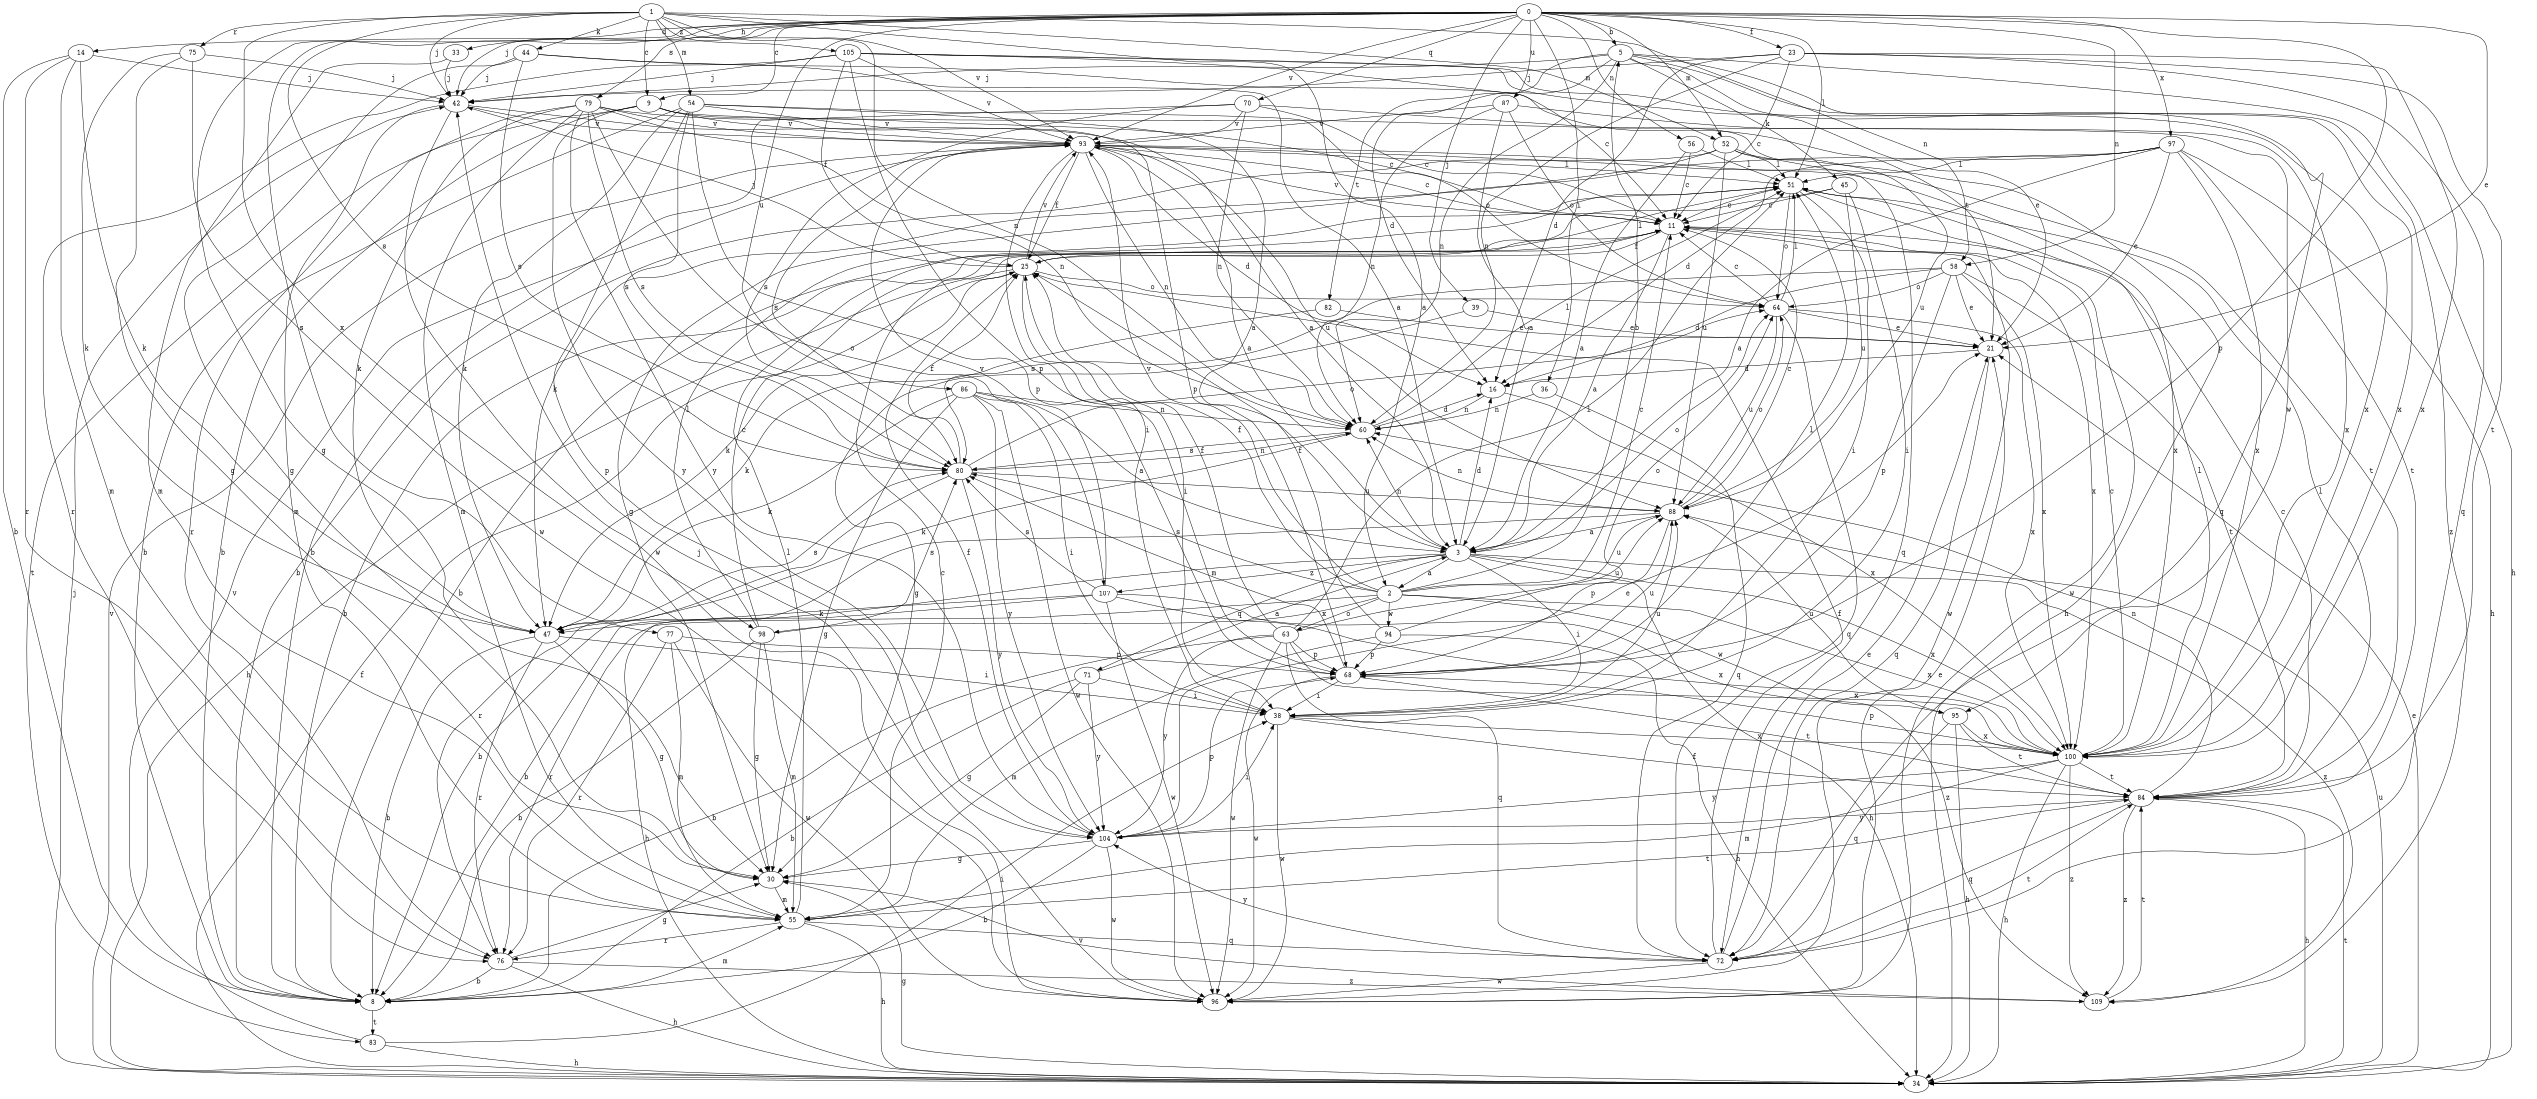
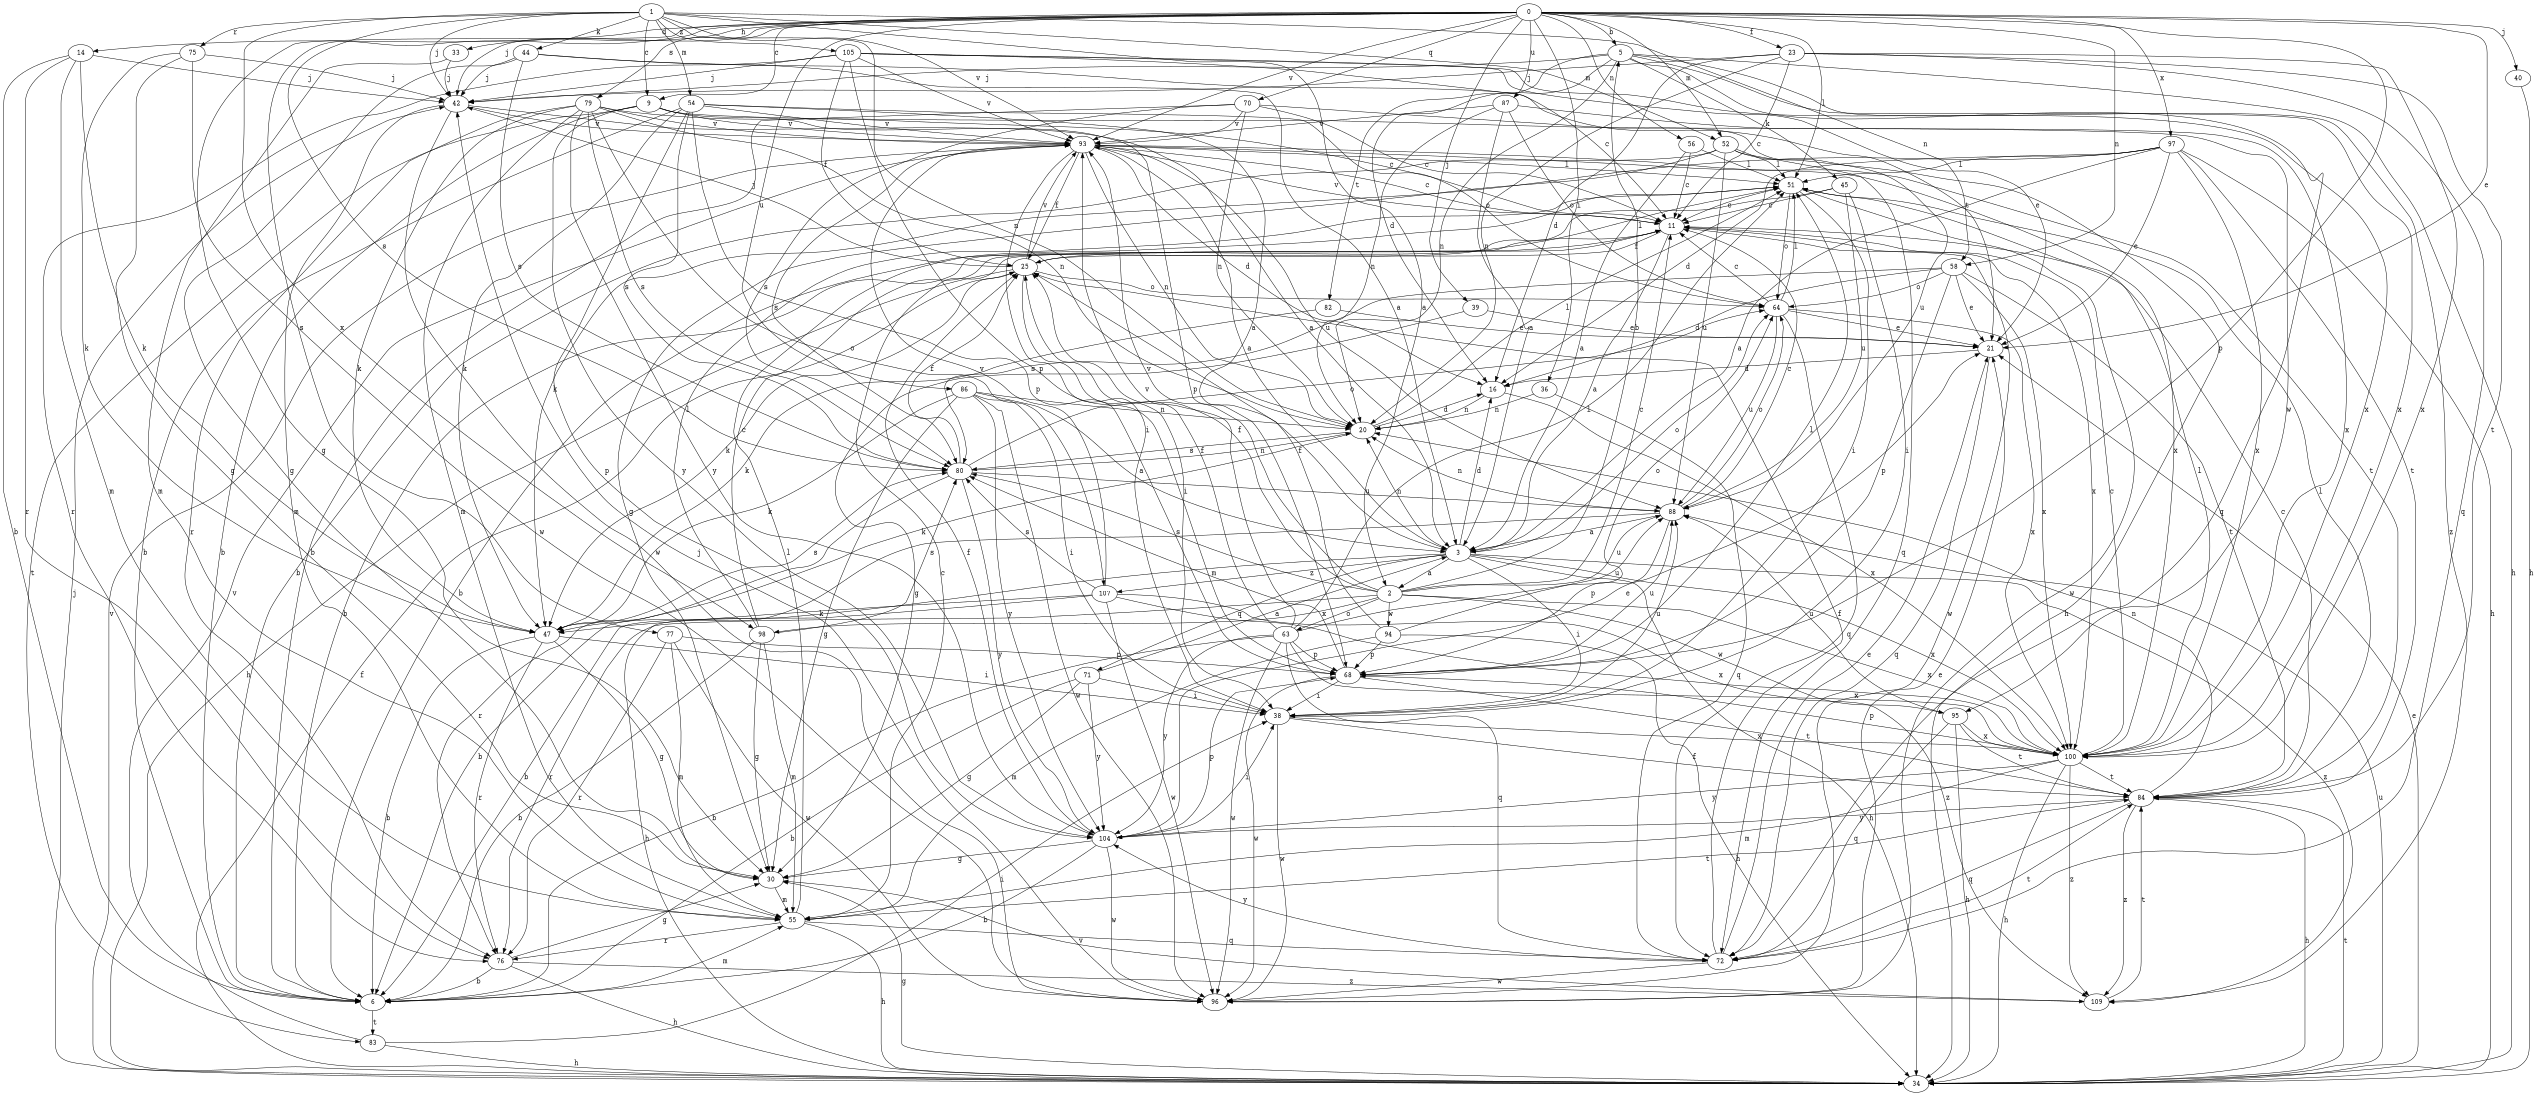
  strict digraph {
    fontname="Courier Prime"
    node [fontname="Courier Prime"]
    edge [fontname="Courier Prime"]
    0
    5
    9
    14
    21
    23
    30
    33
    36
    39
+   40
    42
    51
    52
    56
    58
    68
    70
    77
    79
    86
    87
    93
    97
-   60
+   60 [label=20]
    100
    16
    34
    109
    45
    72
    82
    95
-   8
+   8 [label=6]
    83
    104
    76
    55
    47
    11
    84
    3
    96
    38
    64
    88
    80
    107
    25
    1
    2
    44
    54
    75
    98
    105
    63
    94
    71
    0 -> 5 [label=b]
    0 -> 9 [label=c]
    0 -> 14 [label=d]
    0 -> 21 [label=e]
    0 -> 23 [label=f]
    0 -> 30 [label=g]
    0 -> 33 [label=h]
    0 -> 36 [label=i]
    0 -> 39 [label=j]
+   0 -> 40 [label=j]
    0 -> 42 [label=j]
    0 -> 51 [label=l]
    0 -> 52 [label=m]
    0 -> 56 [label=n]
    0 -> 58 [label=n]
    0 -> 68 [label=p]
    0 -> 70 [label=q]
    0 -> 77 [label=s]
    0 -> 79 [label=s]
    0 -> 86 [label=u]
    0 -> 87 [label=u]
    0 -> 93 [label=v]
    0 -> 97 [label=x]
    5 -> 42 [label=j]
    5 -> 60 [label=n]
    5 -> 100 [label=x]
    5 -> 16 [label=d]
    5 -> 34 [label=h]
    5 -> 109 [label=z]
    5 -> 45 [label=k]
    5 -> 72 [label=q]
    5 -> 82 [label=t]
    9 -> 68 [label=p]
    9 -> 93 [label=v]
    9 -> 95 [label=w]
    9 -> 8 [label=b]
    9 -> 83 [label=t]
    9 -> 104 [label=y]
    14 -> 42 [label=j]
    14 -> 8 [label=b]
    14 -> 76 [label=r]
    14 -> 55 [label=m]
    14 -> 47 [label=k]
    21 -> 16 [label=d]
    21 -> 72 [label=q]
    23 -> 42 [label=j]
    23 -> 60 [label=n]
    23 -> 100 [label=x]
    23 -> 16 [label=d]
    23 -> 72 [label=q]
    23 -> 11 [label=c]
    23 -> 84 [label=t]
    30 -> 55 [label=m]
    33 -> 42 [label=j]
    33 -> 55 [label=m]
    36 -> 60 [label=n]
    36 -> 72 [label=q]
    39 -> 21 [label=e]
    39 -> 30 [label=g]
+   40 -> 34 [label=h]
    42 -> 93 [label=v]
    42 -> 55 [label=m]
    42 -> 3 [label=a]
    42 -> 96 [label=w]
    51 -> 11 [label=c]
    51 -> 96 [label=w]
    51 -> 38 [label=i]
    51 -> 64 [label=o]
    52 -> 30 [label=g]
    52 -> 51 [label=l]
    52 -> 34 [label=h]
    52 -> 72 [label=q]
    52 -> 8 [label=b]
    52 -> 88 [label=u]
    56 -> 51 [label=l]
    56 -> 11 [label=c]
    56 -> 3 [label=a]
    58 -> 21 [label=e]
    58 -> 68 [label=p]
    58 -> 100 [label=x]
    58 -> 16 [label=d]
    58 -> 84 [label=t]
    58 -> 64 [label=o]
    58 -> 80 [label=s]
    68 -> 51 [label=l]
    68 -> 84 [label=t]
    68 -> 96 [label=w]
    68 -> 38 [label=i]
    68 -> 88 [label=u]
    68 -> 80 [label=m]
    70 -> 93 [label=v]
    70 -> 60 [label=n]
    70 -> 8 [label=b]
    70 -> 11 [label=c]
    70 -> 88 [label=u]
    70 -> 80 [label=s]
    77 -> 68 [label=p]
    77 -> 76 [label=r]
    77 -> 55 [label=m]
    77 -> 96 [label=w]
    79 -> 93 [label=v]
    79 -> 60 [label=n]
    79 -> 104 [label=y]
    79 -> 76 [label=r]
    79 -> 55 [label=m]
    79 -> 47 [label=k]
    79 -> 11 [label=c]
    79 -> 80 [label=s]
    79 -> 107 [label=o]
    86 -> 30 [label=g]
    86 -> 60 [label=n]
    86 -> 104 [label=y]
    86 -> 47 [label=k]
    86 -> 3 [label=a]
    86 -> 96 [label=w]
    86 -> 38 [label=i]
    87 -> 93 [label=v]
    87 -> 60 [label=n]
    87 -> 100 [label=x]
    87 -> 3 [label=a]
    87 -> 64 [label=o]
    93 -> 51 [label=l]
    93 -> 60 [label=n]
    93 -> 100 [label=x]
    93 -> 16 [label=d]
    93 -> 11 [label=c]
    93 -> 84 [label=t]
    93 -> 3 [label=a]
    93 -> 38 [label=i]
    93 -> 88 [label=u]
    93 -> 80 [label=s]
    93 -> 25 [label=f]
    97 -> 21 [label=e]
    97 -> 51 [label=l]
    97 -> 100 [label=x]
    97 -> 16 [label=d]
    97 -> 34 [label=h]
    97 -> 47 [label=k]
    97 -> 84 [label=t]
    97 -> 3 [label=a]
    60 -> 51 [label=l]
    60 -> 16 [label=d]
    60 -> 47 [label=k]
    60 -> 80 [label=s]
    100 -> 51 [label=l]
    100 -> 68 [label=p]
    100 -> 34 [label=h]
    100 -> 109 [label=z]
    100 -> 104 [label=y]
    100 -> 55 [label=m]
    100 -> 11 [label=c]
    100 -> 84 [label=t]
    16 -> 60 [label=n]
    16 -> 100 [label=x]
    34 -> 21 [label=e]
    34 -> 30 [label=g]
    34 -> 42 [label=j]
    34 -> 93 [label=v]
    34 -> 84 [label=t]
    34 -> 88 [label=u]
    34 -> 25 [label=f]
    109 -> 30 [label=v]
    109 -> 84 [label=t]
    45 -> 8 [label=b]
    45 -> 11 [label=c]
    45 -> 38 [label=i]
    45 -> 88 [label=u]
    72 -> 21 [label=e]
    72 -> 104 [label=y]
    72 -> 84 [label=t]
    72 -> 96 [label=w]
    72 -> 25 [label=f]
    82 -> 21 [label=e]
    82 -> 47 [label=k]
    95 -> 100 [label=x]
    95 -> 34 [label=h]
    95 -> 72 [label=q]
    95 -> 84 [label=t]
    95 -> 88 [label=u]
    8 -> 83 [label=t]
    8 -> 55 [label=m]
    83 -> 93 [label=v]
    83 -> 34 [label=h]
    83 -> 38 [label=i]
    104 -> 21 [label=e]
    104 -> 30 [label=g]
    104 -> 68 [label=p]
    104 -> 8 [label=b]
    104 -> 96 [label=w]
    104 -> 38 [label=i]
    104 -> 25 [label=f]
    76 -> 30 [label=g]
    76 -> 34 [label=h]
    76 -> 109 [label=z]
    76 -> 8 [label=b]
    55 -> 51 [label=l]
    55 -> 34 [label=h]
    55 -> 72 [label=q]
    55 -> 76 [label=r]
    55 -> 11 [label=c]
    55 -> 84 [label=t]
    47 -> 30 [label=g]
    47 -> 8 [label=b]
    47 -> 76 [label=r]
    47 -> 38 [label=i]
    47 -> 80 [label=s]
    11 -> 93 [label=v]
    11 -> 100 [label=x]
    11 -> 8 [label=b]
    11 -> 3 [label=a]
    11 -> 96 [label=w]
    11 -> 25 [label=f]
    84 -> 51 [label=l]
    84 -> 60 [label=n]
    84 -> 34 [label=h]
    84 -> 109 [label=z]
    84 -> 72 [label=q]
    84 -> 104 [label=y]
    84 -> 11 [label=c]
    3 -> 60 [label=n]
    3 -> 100 [label=x]
    3 -> 16 [label=d]
    3 -> 34 [label=h]
    3 -> 109 [label=z]
    3 -> 8 [label=b]
    3 -> 38 [label=i]
    3 -> 64 [label=o]
    3 -> 107 [label=z]
    3 -> 2 [label=a]
    3 -> 71 [label=q]
    96 -> 21 [label=e]
    96 -> 42 [label=j]
    38 -> 100 [label=x]
    38 -> 84 [label=f]
    38 -> 96 [label=w]
    38 -> 88 [label=u]
    64 -> 21 [label=e]
    64 -> 51 [label=l]
    64 -> 100 [label=x]
    64 -> 72 [label=q]
    64 -> 11 [label=c]
    64 -> 88 [label=u]
    88 -> 68 [label=p]
    88 -> 60 [label=n]
    88 -> 8 [label=b]
    88 -> 11 [label=c]
    88 -> 3 [label=a]
    88 -> 64 [label=o]
    80 -> 60 [label=n]
    80 -> 104 [label=y]
    80 -> 76 [label=r]
    80 -> 64 [label=o]
    80 -> 88 [label=u]
    80 -> 25 [label=f]
    107 -> 93 [label=v]
    107 -> 100 [label=x]
    107 -> 34 [label=h]
    107 -> 109 [label=z]
    107 -> 47 [label=k]
    107 -> 96 [label=w]
    107 -> 80 [label=s]
    25 -> 42 [label=j]
    25 -> 51 [label=l]
    25 -> 93 [label=v]
    25 -> 34 [label=h]
    25 -> 47 [label=k]
    25 -> 38 [label=i]
    25 -> 64 [label=o]
    1 -> 9 [label=c]
    1 -> 42 [label=j]
    1 -> 52 [label=m]
    1 -> 58 [label=n]
    1 -> 93 [label=v]
    1 -> 60 [label=n]
    1 -> 80 [label=s]
    1 -> 2 [label=a]
    1 -> 44 [label=k]
    1 -> 54 [label=m]
    1 -> 75 [label=r]
    1 -> 98 [label=x]
    1 -> 105 [label=z]
    2 -> 5 [label=b]
    2 -> 93 [label=v]
    2 -> 100 [label=x]
    2 -> 95 [label=w]
    2 -> 76 [label=r]
    2 -> 11 [label=c]
    2 -> 88 [label=u]
    2 -> 80 [label=s]
    2 -> 25 [label=f]
    2 -> 98 [label=x]
    2 -> 63 [label=o]
    2 -> 94 [label=w]
    44 -> 21 [label=t]
    44 -> 30 [label=g]
    44 -> 42 [label=j]
    44 -> 3 [label=a]
    44 -> 80 [label=s]
    54 -> 68 [label=p]
    54 -> 93 [label=v]
    54 -> 8 [label=b]
    54 -> 104 [label=p]
    54 -> 47 [label=k]
    54 -> 3 [label=a]
    54 -> 64 [label=o]
    54 -> 80 [label=s]
    75 -> 30 [label=g]
    75 -> 42 [label=j]
    75 -> 47 [label=k]
    75 -> 96 [label=w]
    98 -> 30 [label=g]
    98 -> 51 [label=l]
    98 -> 8 [label=b]
    98 -> 55 [label=m]
    98 -> 11 [label=c]
    98 -> 80 [label=s]
    105 -> 21 [label=e]
    105 -> 42 [label=j]
    105 -> 68 [label=p]
    105 -> 93 [label=v]
    105 -> 100 [label=x]
    105 -> 76 [label=r]
    105 -> 11 [label=c]
    105 -> 25 [label=f]
    63 -> 51 [label=l]
    63 -> 68 [label=p]
+   63 -> 93 [label=v]
    63 -> 100 [label=x]
    63 -> 72 [label=q]
    63 -> 8 [label=b]
    63 -> 104 [label=y]
    63 -> 96 [label=w]
    63 -> 88 [label=u]
    63 -> 25 [label=f]
    94 -> 68 [label=p]
    94 -> 34 [label=h]
    94 -> 55 [label=m]
    94 -> 64 [label=o]
    94 -> 25 [label=f]
    71 -> 30 [label=g]
    71 -> 8 [label=b]
    71 -> 104 [label=y]
    71 -> 3 [label=a]
    71 -> 38 [label=i]
  }
